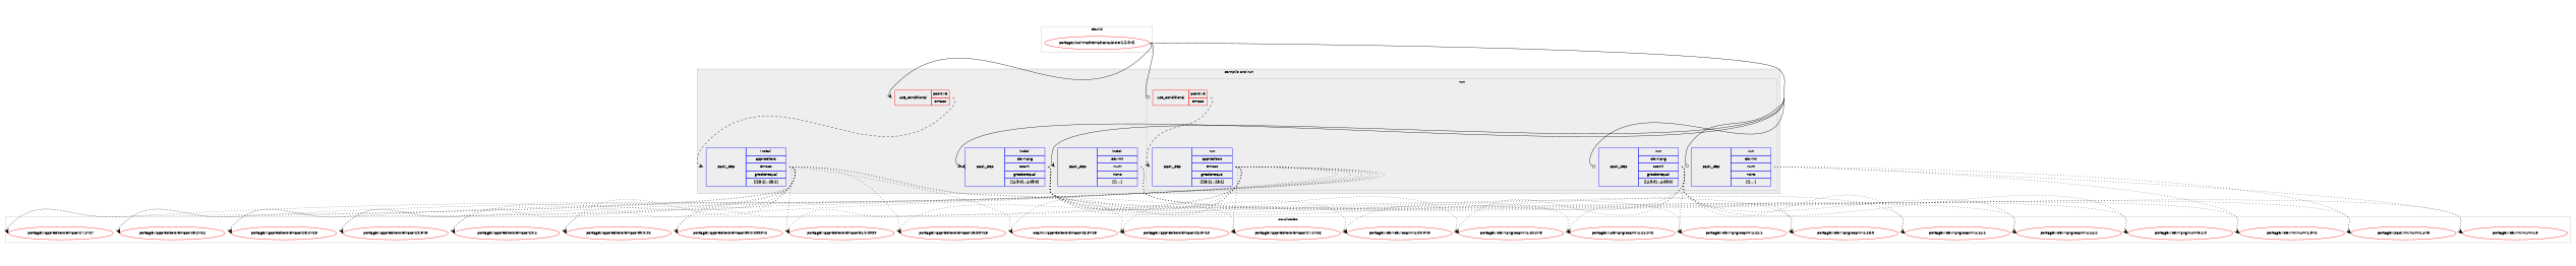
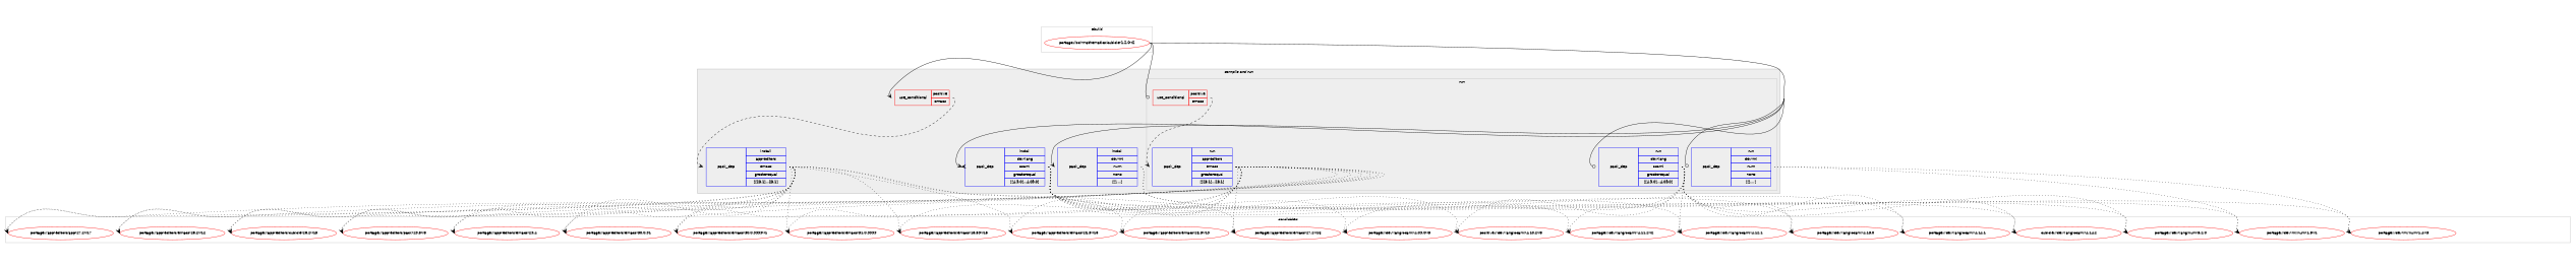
  digraph {
    compound=true
    concentrate=true
    fontname=Helvetica
    fontsize=10
    newrank=true
    rankdir=TB
    ranksep=1.5
    node [color=red fontname=Helvetica fontsize=10]
    edge [arrowhead=vee headport=w style=dotted tailport=e weight=100]
    n1 [label="portage://sci-mathematics/cubicle-1.2.0-r2" width=4]
    n2 [color=blue label=<<TABLE BORDER="0" CELLBORDER="1" CELLSPACING="0" CELLPADDING="4" WIDTH="220"><TR><TD ROWSPAN="6" CELLPADDING="30">pack_dep</TD></TR><TR><TD WIDTH="110">install</TD></TR><TR><TD>app-editors</TD></TR><TR><TD>emacs</TD></TR><TR><TD>greaterequal</TD></TR><TR><TD>[[23,1],,,23.1]</TD></TR></TABLE>> shape=none]
    n3 [label=<<TABLE BORDER="0" CELLBORDER="1" CELLSPACING="0" CELLPADDING="4"><TR><TD ROWSPAN="3" CELLPADDING="10">use_conditional</TD></TR><TR><TD>positive</TD></TR><TR><TD>emacs</TD></TR></TABLE>> shape=none]
    n4 [color=blue label=<<TABLE BORDER="0" CELLBORDER="1" CELLSPACING="0" CELLPADDING="4" WIDTH="220"><TR><TD ROWSPAN="6" CELLPADDING="30">pack_dep</TD></TR><TR><TD WIDTH="110">install</TD></TR><TR><TD>dev-lang</TD></TR><TR><TD>ocaml</TD></TR><TR><TD>greaterequal</TD></TR><TR><TD>[[4,9,0],,,4.09.0]</TD></TR></TABLE>> shape=none]
    n5 [color=blue label=<<TABLE BORDER="0" CELLBORDER="1" CELLSPACING="0" CELLPADDING="4" WIDTH="220"><TR><TD ROWSPAN="6" CELLPADDING="30">pack_dep</TD></TR><TR><TD WIDTH="110">install</TD></TR><TR><TD>dev-ml</TD></TR><TR><TD>num</TD></TR><TR><TD>none</TD></TR><TR><TD>[[],,,,]</TD></TR></TABLE>> shape=none]
    n6 [color=blue label=<<TABLE BORDER="0" CELLBORDER="1" CELLSPACING="0" CELLPADDING="4" WIDTH="220"><TR><TD ROWSPAN="6" CELLPADDING="30">pack_dep</TD></TR><TR><TD WIDTH="110">run</TD></TR><TR><TD>app-editors</TD></TR><TR><TD>emacs</TD></TR><TR><TD>greaterequal</TD></TR><TR><TD>[[23,1],,,23.1]</TD></TR></TABLE>> shape=none]
    n7 [label=<<TABLE BORDER="0" CELLBORDER="1" CELLSPACING="0" CELLPADDING="4"><TR><TD ROWSPAN="3" CELLPADDING="10">use_conditional</TD></TR><TR><TD>positive</TD></TR><TR><TD>emacs</TD></TR></TABLE>> shape=none]
    n8 [color=blue label=<<TABLE BORDER="0" CELLBORDER="1" CELLSPACING="0" CELLPADDING="4" WIDTH="220"><TR><TD ROWSPAN="6" CELLPADDING="30">pack_dep</TD></TR><TR><TD WIDTH="110">run</TD></TR><TR><TD>dev-lang</TD></TR><TR><TD>ocaml</TD></TR><TR><TD>greaterequal</TD></TR><TR><TD>[[4,9,0],,,4.09.0]</TD></TR></TABLE>> shape=none]
    n9 [color=blue label=<<TABLE BORDER="0" CELLBORDER="1" CELLSPACING="0" CELLPADDING="4" WIDTH="220"><TR><TD ROWSPAN="6" CELLPADDING="30">pack_dep</TD></TR><TR><TD WIDTH="110">run</TD></TR><TR><TD>dev-ml</TD></TR><TR><TD>num</TD></TR><TR><TD>none</TD></TR><TR><TD>[[],,,,]</TD></TR></TABLE>> shape=none]
    n10 [label="portage://app-editors/emacs-31.0.9999" width=4]
    n11 [label="portage://app-editors/emacs-30.0.9999-r1" width=4]
    n12 [label="portage://app-editors/emacs-30.0.91" width=4]
    n13 [label="portage://app-editors/emacs-29.4" width=4]
-   n14 [label="portage://app-editors/emacs-29.3-r3" width=4]
-   n15 [label="portage://app-editors/emacs-28.2-r13" width=4]
+   n14 [label="portage://app-editors/pack-29.3-r3" width=4]
+   n15 [label="portage://app-editors/cubicle-28.2-r13" width=4]
    n16 [label="portage://app-editors/emacs-28.2-r12" width=4]
-   n17 [label="portage://app-editors/emacs-27.2-r17" width=4]
+   n17 [label="portage://app-editors/app-27.2-r17" width=4]
    n18 [label="portage://app-editors/emacs-27.2-r16" width=4]
    n19 [label="portage://app-editors/emacs-26.3-r19" width=4]
-   n20 [label="ocaml://app-editors/emacs-26.3-r18" width=4]
+   n20 [label="portage://app-editors/emacs-26.3-r18" width=4]
    n21 [label="portage://app-editors/emacs-18.59-r15" width=4]
    n22 [label="portage://dev-lang/num-5.2.0" width=4]
-   n23 [label="portage://dev-lang/ocaml-4.14.2" width=4]
+   n23 [label="cubicle://dev-lang/ocaml-4.14.2" width=4]
    n24 [label="portage://dev-lang/ocaml-4.14.1" width=4]
    n25 [label="portage://dev-lang/ocaml-4.13.0" width=4]
    n26 [label="portage://dev-lang/ocaml-4.12.1" width=4]
-   n27 [label="portage://use-lang/ocaml-4.11.2-r2" width=4]
-   n28 [label="portage://dev-lang/ocaml-4.10.2-r3" width=4]
-   n29 [label="portage://dev-dev/ocaml-4.09.0-r3" width=4]
-   n30 [label="portage://dev-ml/num-1.5" width=4]
-   n31 [label="portage://pack-ml/num-1.4-r3" width=4]
+   n27 [label="portage://dev-lang/ocaml-4.11.2-r2" width=4]
+   n28 [label="positive://dev-lang/ocaml-4.10.2-r3" width=4]
+   n29 [label="portage://dev-lang/ocaml-4.09.0-r3" width=4]
+   n31 [label="portage://dev-ml/num-1.4-r3" width=4]
    n32 [label="portage://dev-ml/num-1.3-r1" width=4]
    subgraph cluster_1 {
      color=gray
      label=<<i>ebuild</i>>
      n1
    }
    subgraph cluster_2 {
      color=gray
      label=<<i>dependencies</i>>
      subgraph cluster_3 {
        color=gray
        fillcolor="#eeeeee"
        label=<<i>compile</i>>
        style=filled
        subgraph sub_4 {
          color=gray
          fillcolor="#eeeeee"
          label=<<i>compile</i>>
          style=filled
          n3
          subgraph sub_5 {
            color=gray
            fillcolor="#eeeeee"
            label=<<i>compile</i>>
            style=filled
            n2
          }
        }
        subgraph sub_6 {
          color=gray
          fillcolor="#eeeeee"
          label=<<i>compile</i>>
          style=filled
          n4
        }
        subgraph sub_7 {
          color=gray
          fillcolor="#eeeeee"
          label=<<i>compile</i>>
          style=filled
          n5
        }
      }
      subgraph cluster_8 {
        color=gray
        fillcolor="#eeeeee"
        label=<<i>compile and run</i>>
        style=filled
      }
      subgraph cluster_9 {
        color=gray
        fillcolor="#eeeeee"
        label=<<i>run</i>>
        style=filled
        subgraph sub_10 {
          color=gray
          fillcolor="#eeeeee"
          label=<<i>run</i>>
          style=filled
          n7
          subgraph sub_11 {
            color=gray
            fillcolor="#eeeeee"
            label=<<i>run</i>>
            style=filled
            n6
          }
        }
        subgraph sub_12 {
          color=gray
          fillcolor="#eeeeee"
          label=<<i>run</i>>
          style=filled
          n8
        }
        subgraph sub_13 {
          color=gray
          fillcolor="#eeeeee"
          label=<<i>run</i>>
          style=filled
          n9
        }
      }
    }
    subgraph cluster_14 {
      color=gray
      label=<<i>candidates</i>>
      rank=same
      subgraph sub_15 {
        color=black
        label=<<i>candidates</i>>
        nodesep=1
        rank=same
        n10
        n11
        n12
        n13
        n14
        n15
        n16
        n17
        n18
        n19
        n20
        n21
      }
      subgraph sub_16 {
        color=black
        label=<<i>candidates</i>>
        nodesep=1
        rank=same
        n22
        n23
        n24
        n25
        n26
        n27
        n28
        n29
      }
      subgraph sub_17 {
        color=black
        label=<<i>candidates</i>>
        nodesep=1
        rank=same
-       n30
        n31
        n32
      }
      subgraph sub_18 {
        color=black
        label=<<i>candidates</i>>
        nodesep=1
        rank=same
        n10
        n11
        n12
        n13
        n14
        n15
        n16
        n17
        n18
        n19
        n20
        n21
      }
      subgraph sub_19 {
        color=black
        label=<<i>candidates</i>>
        nodesep=1
        rank=same
        n22
        n23
        n24
        n25
        n26
        n27
        n28
        n29
      }
      subgraph sub_20 {
        color=black
        label=<<i>candidates</i>>
        nodesep=1
        rank=same
-       n30
        n31
        n32
      }
    }
    n1 -> n3 [style=solid weight=20]
    n1 -> n4 [style=solid weight=20]
    n1 -> n5 [style=solid weight=20]
    n1 -> n7 [arrowhead=odot style=solid weight=20]
    n1 -> n8 [arrowhead=odot style=solid weight=20]
    n1 -> n9 [arrowhead=odot style=solid weight=20]
    n2 -> n10
    n2 -> n11
    n2 -> n12
    n2 -> n13
    n2 -> n14
    n2 -> n15
    n2 -> n16
    n2 -> n17
    n2 -> n18
    n2 -> n19
    n2 -> n20
    n2 -> n21
    n3 -> n2 [style=dashed weight=20]
    n4 -> n22
    n4 -> n23
    n4 -> n24
    n4 -> n25
    n4 -> n26
    n4 -> n27
    n4 -> n28
    n4 -> n29
-   n5 -> n30
    n5 -> n31
    n5 -> n32
    n6 -> n10
    n6 -> n11
    n6 -> n12
    n6 -> n13
    n6 -> n14
    n6 -> n15
    n6 -> n16
    n6 -> n17
    n6 -> n18
    n6 -> n19
    n6 -> n20
    n6 -> n21
    n7 -> n6 [style=dashed weight=20]
    n8 -> n22
    n8 -> n23
    n8 -> n24
    n8 -> n25
    n8 -> n26
    n8 -> n27
    n8 -> n28
    n8 -> n29
-   n9 -> n30
    n9 -> n31
    n9 -> n32
  }
